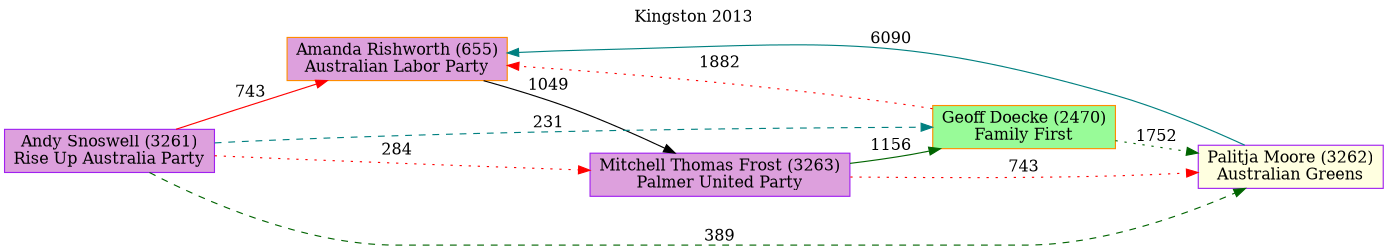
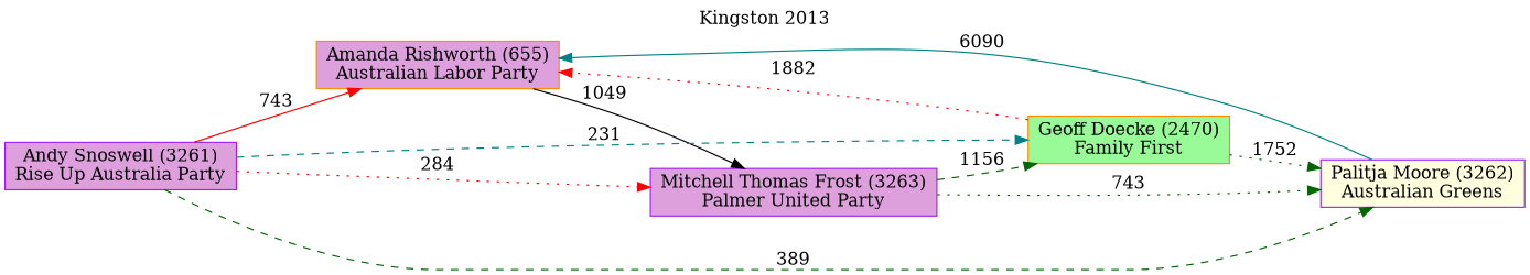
  digraph {
    label="Kingston 2013"
    labelloc=t
    mclimit=10
    rankdir=LR
    node [color=purple fillcolor=plum shape=box style=filled]
    edge [color=darkgreen style=dotted]
    n1 [color=darkorange label="Amanda Rishworth (655)\nAustralian Labor Party"]
    n2 [label="Mitchell Thomas Frost (3263)\nPalmer United Party"]
    n3 [fillcolor=lightyellow label="Palitja Moore (3262)\nAustralian Greens"]
    n4 [color=darkorange fillcolor=palegreen label="Geoff Doecke (2470)\nFamily First"]
    n5 [label="Andy Snoswell (3261)\nRise Up Australia Party"]
    n1 -> n2 [color=black label=1049 style=solid]
-   n2 -> n3 [color=red label=743]
-   n2 -> n4 [label=1156 style=solid]
+   n2 -> n3 [label=743]
+   n2 -> n4 [label=1156 style=dashed]
    n3 -> n1 [color=teal label=6090 style=solid]
    n4 -> n1 [color=red label=1882]
    n4 -> n3 [label=1752]
    n5 -> n1 [color=red label=743 style=solid]
    n5 -> n2 [color=red label=284]
    n5 -> n3 [label=389 style=dashed]
    n5 -> n4 [color=teal label=231 style=dashed]
  }
